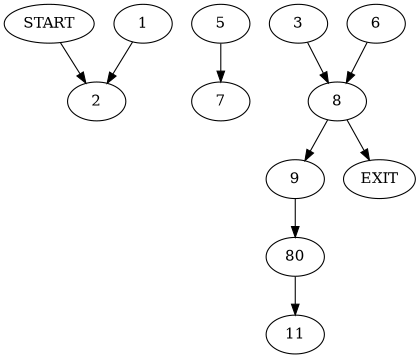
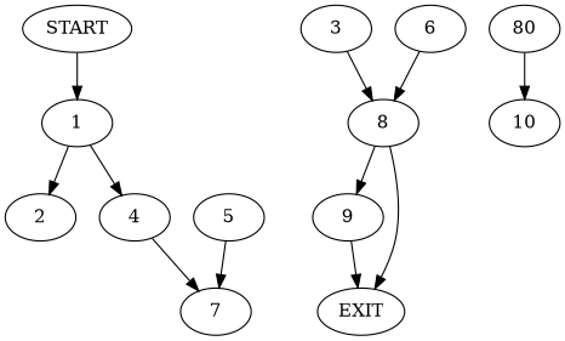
  digraph {
    n1 [label=START]
    1
    2
+   4
    7
    3
    8
    9
    n9 [label=EXIT]
    5
    6
    n12 [label=80]
-   11
-   n1 -> 2
+   11 [label=10]
+   n1 -> 1
    1 -> 2
+   1 -> 4
+   4 -> 7
    3 -> 8
    8 -> 9
    8 -> n9
-   9 -> n12
+   9 -> n9
    5 -> 7
    6 -> 8
    n12 -> 11
  }
